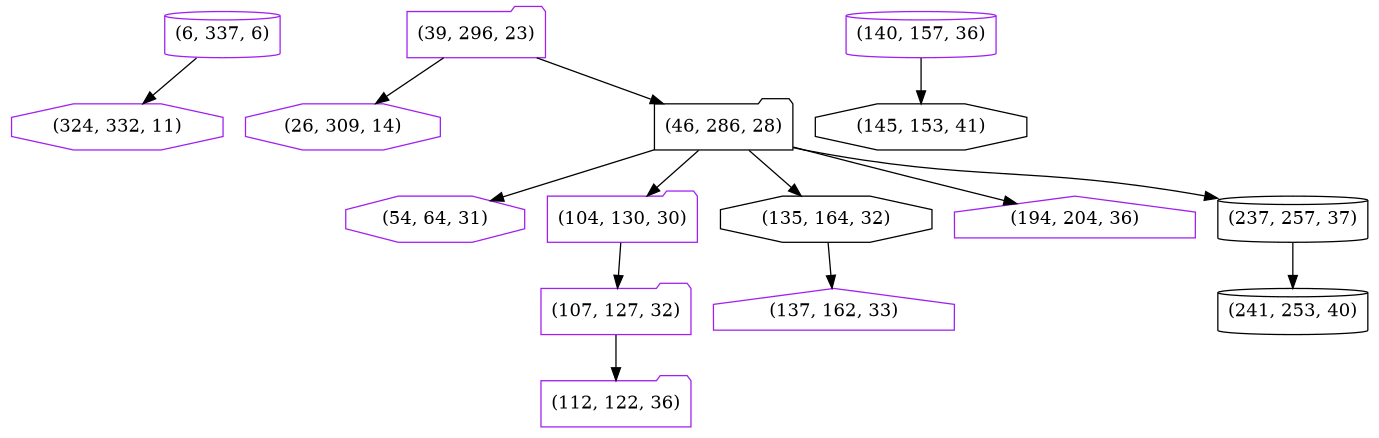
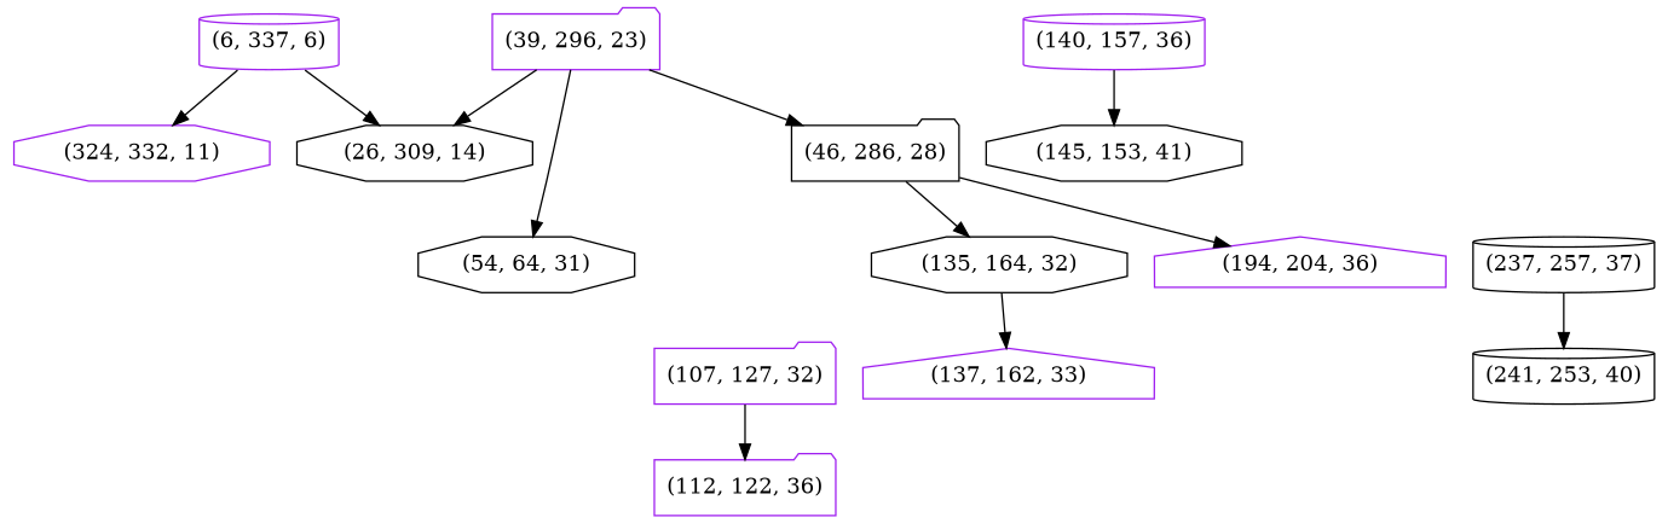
  digraph {
    node [color=purple shape=octagon]
    "(6, 337, 6)" [shape=cylinder]
-   "(26, 309, 14)"
+   "(26, 309, 14)" [color=black]
    "(324, 332, 11)"
    "(39, 296, 23)" [shape=folder]
    "(46, 286, 28)" [color=black shape=folder]
-   "(54, 64, 31)"
-   "(104, 130, 30)" [shape=folder]
+   "(54, 64, 31)" [color=black]
    "(135, 164, 32)" [color=black]
    "(194, 204, 36)" [shape=house]
    "(237, 257, 37)" [color=black shape=cylinder]
    "(107, 127, 32)" [shape=folder]
    "(137, 162, 33)" [shape=house]
    "(241, 253, 40)" [color=black shape=cylinder]
    "(112, 122, 36)" [shape=folder]
    "(140, 157, 36)" [shape=cylinder]
    n16 [color=black label="(145, 153, 41)"]
+   "(6, 337, 6)" -> "(26, 309, 14)"
    "(6, 337, 6)" -> "(324, 332, 11)"
    "(39, 296, 23)" -> "(26, 309, 14)"
    "(39, 296, 23)" -> "(46, 286, 28)"
-   "(46, 286, 28)" -> "(54, 64, 31)"
-   "(46, 286, 28)" -> "(104, 130, 30)"
+   "(39, 296, 23)" -> "(54, 64, 31)"
    "(46, 286, 28)" -> "(135, 164, 32)"
    "(46, 286, 28)" -> "(194, 204, 36)"
-   "(46, 286, 28)" -> "(237, 257, 37)"
-   "(104, 130, 30)" -> "(107, 127, 32)"
    "(135, 164, 32)" -> "(137, 162, 33)"
    "(237, 257, 37)" -> "(241, 253, 40)"
    "(107, 127, 32)" -> "(112, 122, 36)"
    "(140, 157, 36)" -> n16
  }
